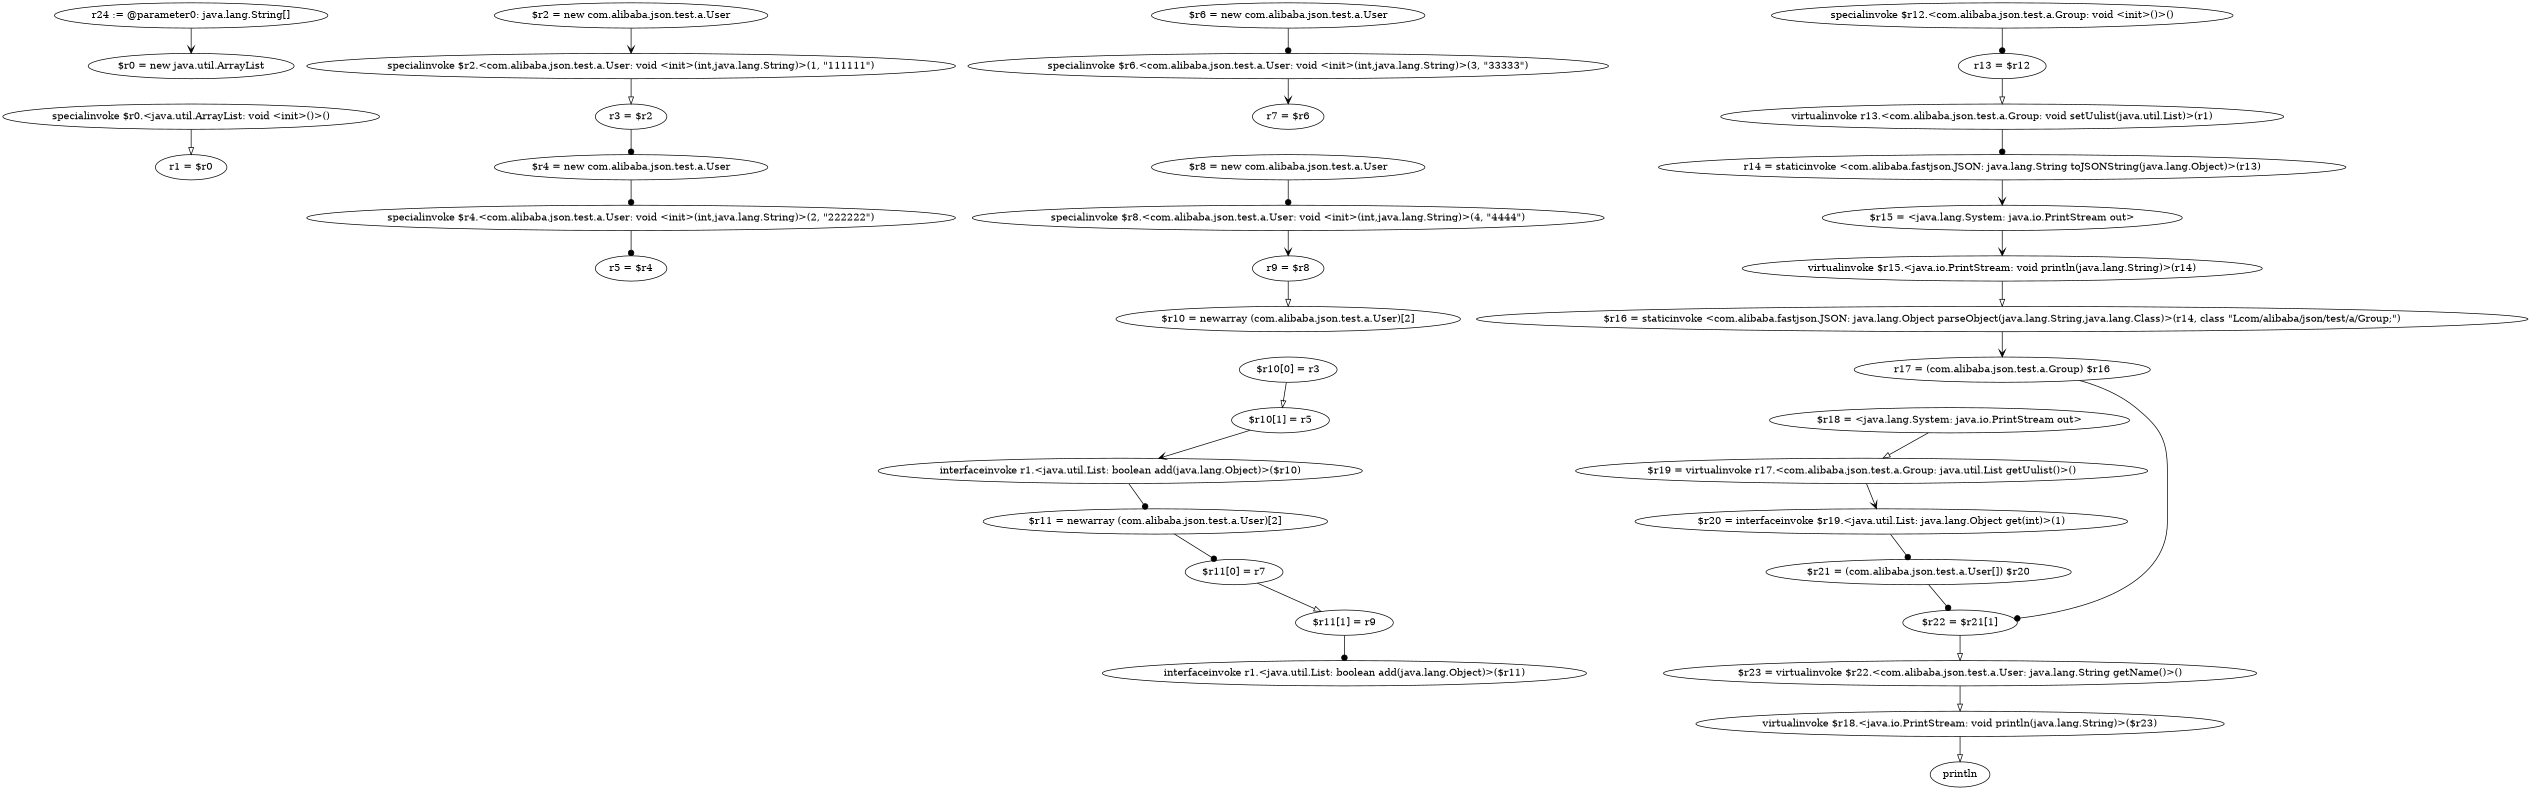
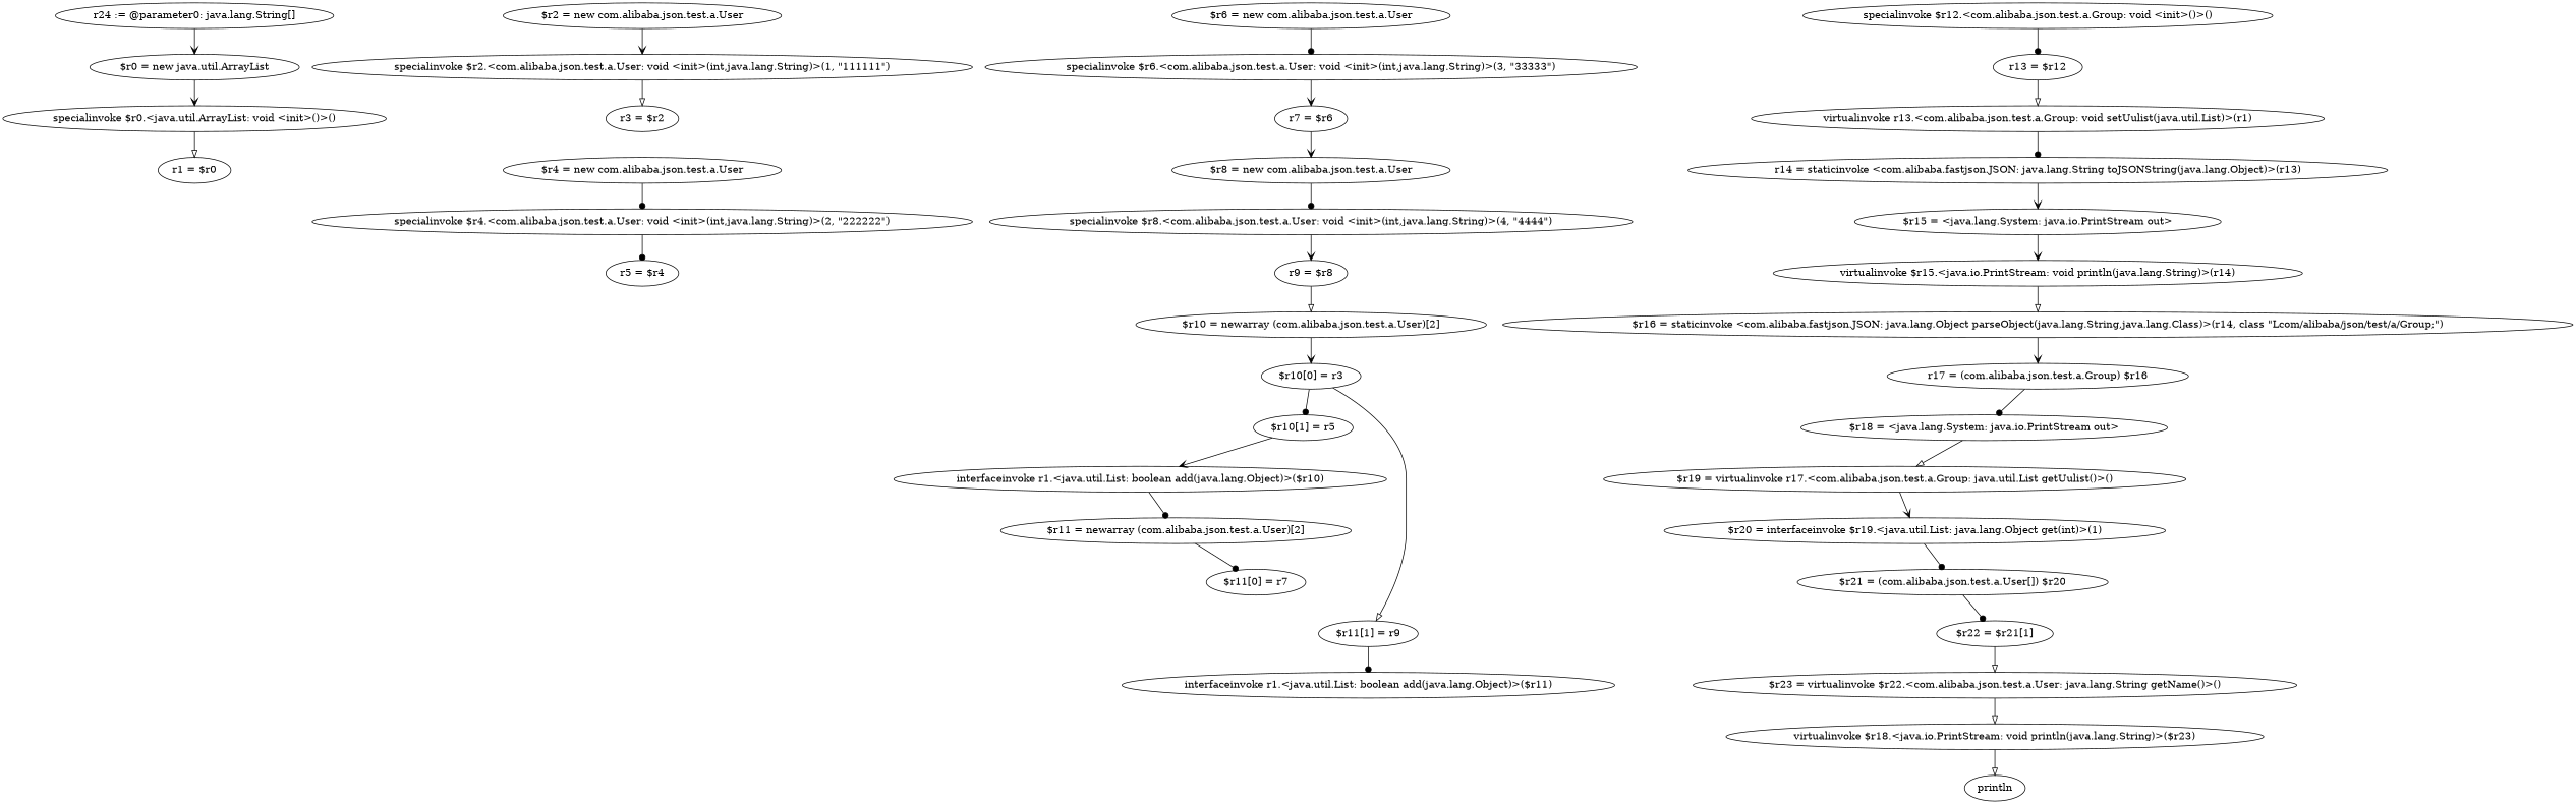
  digraph {
    edge [arrowhead=dot]
    "r24 := @parameter0: java.lang.String[]"
    "$r0 = new java.util.ArrayList"
    "specialinvoke $r0.<java.util.ArrayList: void <init>()>()"
    "r1 = $r0"
    "$r2 = new com.alibaba.json.test.a.User"
    "specialinvoke $r2.<com.alibaba.json.test.a.User: void <init>(int,java.lang.String)>(1, \"111111\")"
    "r3 = $r2"
    "$r4 = new com.alibaba.json.test.a.User"
    "specialinvoke $r4.<com.alibaba.json.test.a.User: void <init>(int,java.lang.String)>(2, \"222222\")"
    "r5 = $r4"
    "$r6 = new com.alibaba.json.test.a.User"
    "specialinvoke $r6.<com.alibaba.json.test.a.User: void <init>(int,java.lang.String)>(3, \"33333\")"
    "r7 = $r6"
    "$r8 = new com.alibaba.json.test.a.User"
    "specialinvoke $r8.<com.alibaba.json.test.a.User: void <init>(int,java.lang.String)>(4, \"4444\")"
    "r9 = $r8"
    "$r10 = newarray (com.alibaba.json.test.a.User)[2]"
    "$r10[0] = r3"
    "$r10[1] = r5"
    "interfaceinvoke r1.<java.util.List: boolean add(java.lang.Object)>($r10)"
    "$r11 = newarray (com.alibaba.json.test.a.User)[2]"
    "$r11[0] = r7"
    "$r11[1] = r9"
    "interfaceinvoke r1.<java.util.List: boolean add(java.lang.Object)>($r11)"
    "specialinvoke $r12.<com.alibaba.json.test.a.Group: void <init>()>()"
    "r13 = $r12"
    "virtualinvoke r13.<com.alibaba.json.test.a.Group: void setUulist(java.util.List)>(r1)"
    "r14 = staticinvoke <com.alibaba.fastjson.JSON: java.lang.String toJSONString(java.lang.Object)>(r13)"
    "$r15 = <java.lang.System: java.io.PrintStream out>"
    "virtualinvoke $r15.<java.io.PrintStream: void println(java.lang.String)>(r14)"
    "$r16 = staticinvoke <com.alibaba.fastjson.JSON: java.lang.Object parseObject(java.lang.String,java.lang.Class)>(r14, class \"Lcom/alibaba/json/test/a/Group;\")"
    "r17 = (com.alibaba.json.test.a.Group) $r16"
    "$r18 = <java.lang.System: java.io.PrintStream out>"
    "$r19 = virtualinvoke r17.<com.alibaba.json.test.a.Group: java.util.List getUulist()>()"
    "$r20 = interfaceinvoke $r19.<java.util.List: java.lang.Object get(int)>(1)"
    "$r21 = (com.alibaba.json.test.a.User[]) $r20"
    "$r22 = $r21[1]"
    "$r23 = virtualinvoke $r22.<com.alibaba.json.test.a.User: java.lang.String getName()>()"
    "virtualinvoke $r18.<java.io.PrintStream: void println(java.lang.String)>($r23)"
    n40 [label=println]
    "r24 := @parameter0: java.lang.String[]" -> "$r0 = new java.util.ArrayList" [arrowhead=vee]
+   "$r0 = new java.util.ArrayList" -> "specialinvoke $r0.<java.util.ArrayList: void <init>()>()" [arrowhead=vee]
    "specialinvoke $r0.<java.util.ArrayList: void <init>()>()" -> "r1 = $r0" [arrowhead=onormal]
    "$r2 = new com.alibaba.json.test.a.User" -> "specialinvoke $r2.<com.alibaba.json.test.a.User: void <init>(int,java.lang.String)>(1, \"111111\")" [arrowhead=vee]
    "specialinvoke $r2.<com.alibaba.json.test.a.User: void <init>(int,java.lang.String)>(1, \"111111\")" -> "r3 = $r2" [arrowhead=onormal]
-   "r3 = $r2" -> "$r4 = new com.alibaba.json.test.a.User"
    "$r4 = new com.alibaba.json.test.a.User" -> "specialinvoke $r4.<com.alibaba.json.test.a.User: void <init>(int,java.lang.String)>(2, \"222222\")"
    "specialinvoke $r4.<com.alibaba.json.test.a.User: void <init>(int,java.lang.String)>(2, \"222222\")" -> "r5 = $r4"
    "$r6 = new com.alibaba.json.test.a.User" -> "specialinvoke $r6.<com.alibaba.json.test.a.User: void <init>(int,java.lang.String)>(3, \"33333\")"
    "specialinvoke $r6.<com.alibaba.json.test.a.User: void <init>(int,java.lang.String)>(3, \"33333\")" -> "r7 = $r6" [arrowhead=vee]
+   "r7 = $r6" -> "$r8 = new com.alibaba.json.test.a.User" [arrowhead=vee]
    "$r8 = new com.alibaba.json.test.a.User" -> "specialinvoke $r8.<com.alibaba.json.test.a.User: void <init>(int,java.lang.String)>(4, \"4444\")"
    "specialinvoke $r8.<com.alibaba.json.test.a.User: void <init>(int,java.lang.String)>(4, \"4444\")" -> "r9 = $r8" [arrowhead=vee]
    "r9 = $r8" -> "$r10 = newarray (com.alibaba.json.test.a.User)[2]" [arrowhead=onormal]
-   "$r10[0] = r3" -> "$r10[1] = r5" [arrowhead=onormal]
+   "$r10 = newarray (com.alibaba.json.test.a.User)[2]" -> "$r10[0] = r3" [arrowhead=vee]
+   "$r10[0] = r3" -> "$r10[1] = r5"
    "$r10[1] = r5" -> "interfaceinvoke r1.<java.util.List: boolean add(java.lang.Object)>($r10)" [arrowhead=vee]
    "interfaceinvoke r1.<java.util.List: boolean add(java.lang.Object)>($r10)" -> "$r11 = newarray (com.alibaba.json.test.a.User)[2]"
    "$r11 = newarray (com.alibaba.json.test.a.User)[2]" -> "$r11[0] = r7"
-   "$r11[0] = r7" -> "$r11[1] = r9" [arrowhead=onormal]
+   "$r10[0] = r3" -> "$r11[1] = r9" [arrowhead=onormal]
    "$r11[1] = r9" -> "interfaceinvoke r1.<java.util.List: boolean add(java.lang.Object)>($r11)"
    "specialinvoke $r12.<com.alibaba.json.test.a.Group: void <init>()>()" -> "r13 = $r12"
    "r13 = $r12" -> "virtualinvoke r13.<com.alibaba.json.test.a.Group: void setUulist(java.util.List)>(r1)" [arrowhead=onormal]
    "virtualinvoke r13.<com.alibaba.json.test.a.Group: void setUulist(java.util.List)>(r1)" -> "r14 = staticinvoke <com.alibaba.fastjson.JSON: java.lang.String toJSONString(java.lang.Object)>(r13)"
    "r14 = staticinvoke <com.alibaba.fastjson.JSON: java.lang.String toJSONString(java.lang.Object)>(r13)" -> "$r15 = <java.lang.System: java.io.PrintStream out>" [arrowhead=vee]
    "$r15 = <java.lang.System: java.io.PrintStream out>" -> "virtualinvoke $r15.<java.io.PrintStream: void println(java.lang.String)>(r14)" [arrowhead=vee]
    "virtualinvoke $r15.<java.io.PrintStream: void println(java.lang.String)>(r14)" -> "$r16 = staticinvoke <com.alibaba.fastjson.JSON: java.lang.Object parseObject(java.lang.String,java.lang.Class)>(r14, class \"Lcom/alibaba/json/test/a/Group;\")" [arrowhead=onormal]
    "$r16 = staticinvoke <com.alibaba.fastjson.JSON: java.lang.Object parseObject(java.lang.String,java.lang.Class)>(r14, class \"Lcom/alibaba/json/test/a/Group;\")" -> "r17 = (com.alibaba.json.test.a.Group) $r16" [arrowhead=vee]
-   "r17 = (com.alibaba.json.test.a.Group) $r16" -> "$r22 = $r21[1]"
+   "r17 = (com.alibaba.json.test.a.Group) $r16" -> "$r18 = <java.lang.System: java.io.PrintStream out>"
    "$r18 = <java.lang.System: java.io.PrintStream out>" -> "$r19 = virtualinvoke r17.<com.alibaba.json.test.a.Group: java.util.List getUulist()>()" [arrowhead=onormal]
    "$r19 = virtualinvoke r17.<com.alibaba.json.test.a.Group: java.util.List getUulist()>()" -> "$r20 = interfaceinvoke $r19.<java.util.List: java.lang.Object get(int)>(1)" [arrowhead=vee]
    "$r20 = interfaceinvoke $r19.<java.util.List: java.lang.Object get(int)>(1)" -> "$r21 = (com.alibaba.json.test.a.User[]) $r20"
    "$r21 = (com.alibaba.json.test.a.User[]) $r20" -> "$r22 = $r21[1]"
    "$r22 = $r21[1]" -> "$r23 = virtualinvoke $r22.<com.alibaba.json.test.a.User: java.lang.String getName()>()" [arrowhead=onormal]
    "$r23 = virtualinvoke $r22.<com.alibaba.json.test.a.User: java.lang.String getName()>()" -> "virtualinvoke $r18.<java.io.PrintStream: void println(java.lang.String)>($r23)" [arrowhead=onormal]
    "virtualinvoke $r18.<java.io.PrintStream: void println(java.lang.String)>($r23)" -> n40 [arrowhead=onormal]
  }
